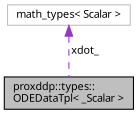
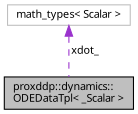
  digraph {
    fontname="Noto Sans"
    node [fontname="Noto Sans" fontsize=10 shape=record]
-   n1 [color=black fillcolor=grey75 fontcolor=black height=0.2 label="proxddp::types::\lODEDataTpl\< _Scalar \>" style=filled width=0.4]
+   n1 [color=black fillcolor=grey75 fontcolor=black height=0.2 label="proxddp::dynamics::\lODEDataTpl\< _Scalar \>" style=filled width=0.4]
    n2 [color=grey75 height=0.2 label="math_types\< Scalar \>" width=0.4]
    n2 -> n1 [color=darkorchid3 dir=back fontname="Noto Sans" fontsize=10 label=" xdot_" labelfontname=Helvetica labelfontsize=10 style=dashed]
  }
